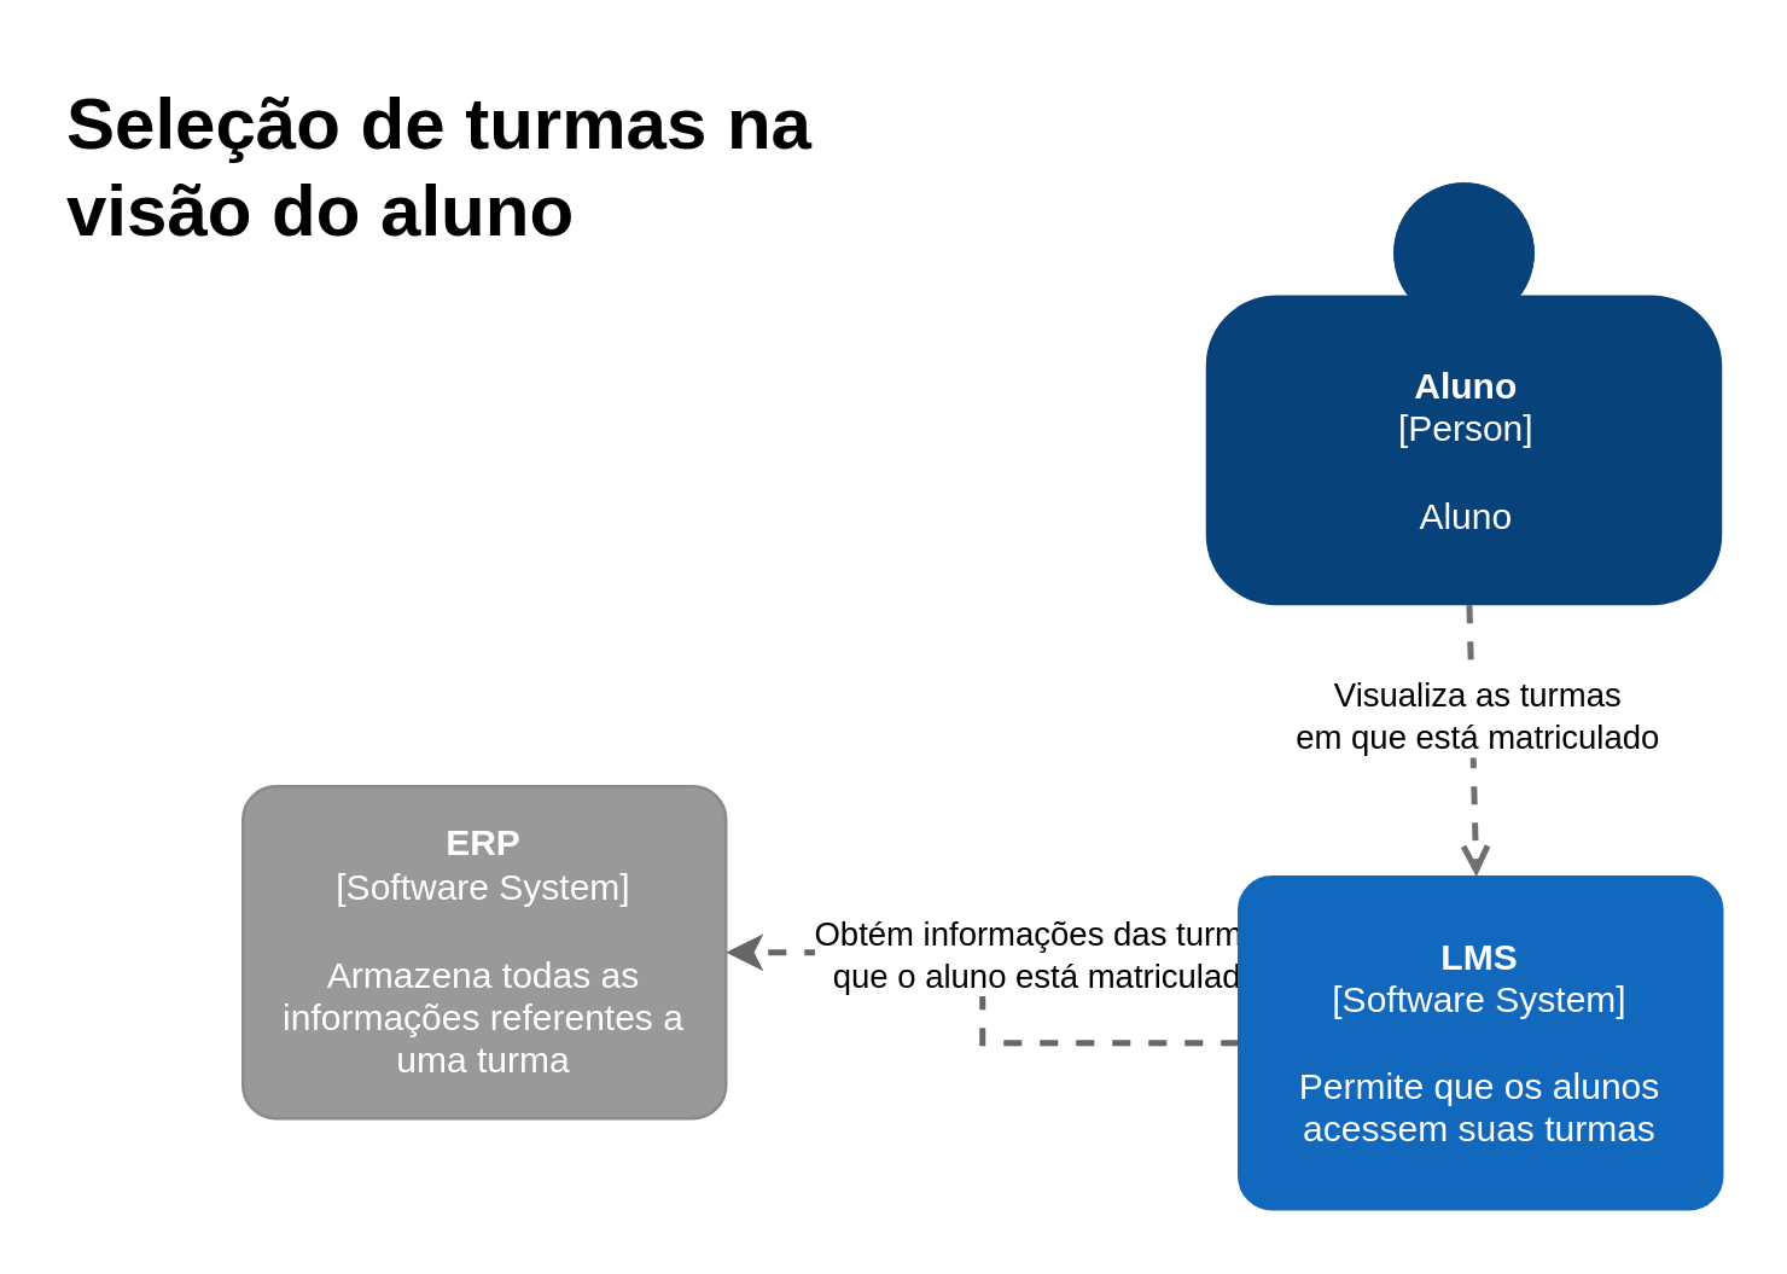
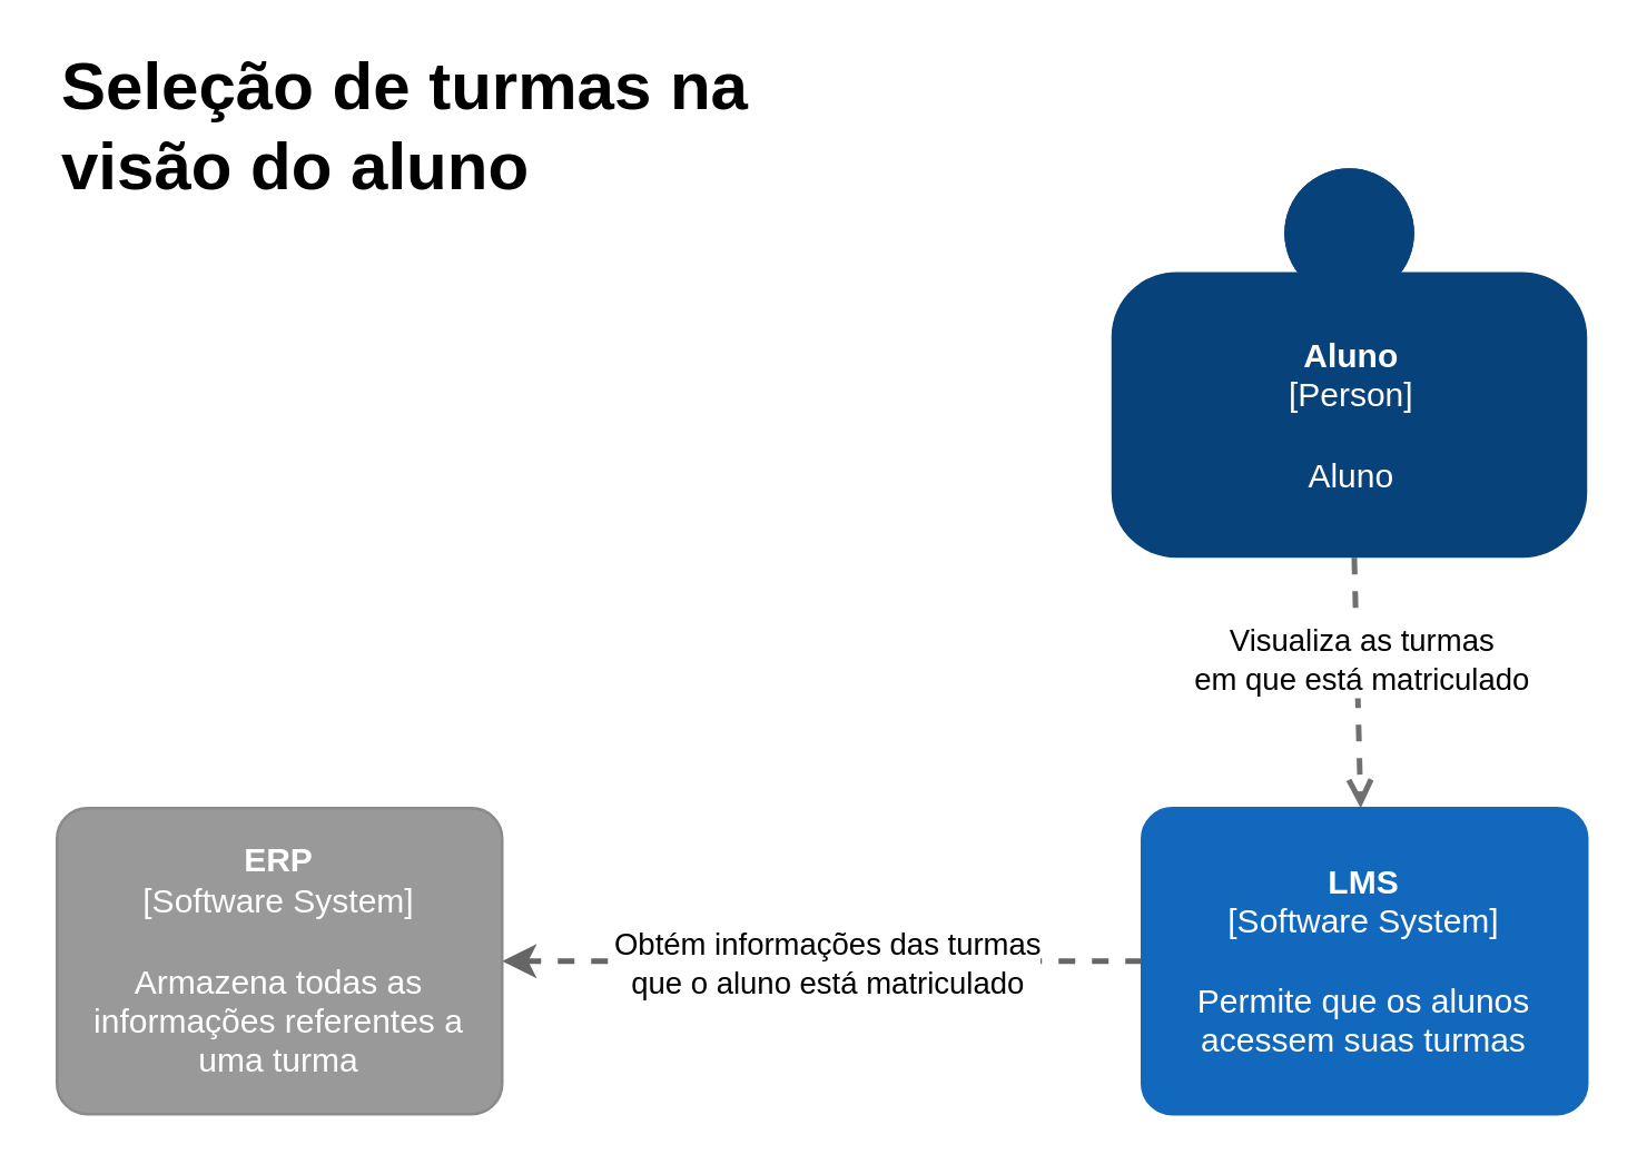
  <mxCell id="0" />
  <mxCell id="1" parent="0" />
  <mxCell id="2" style="edgeStyle=orthogonalEdgeStyle;rounded=0;orthogonalLoop=1;jettySize=auto;html=1;dashed=1;strokeWidth=2;fillColor=#f5f5f5;strokeColor=#666666;exitX=0;exitY=0.5;exitDx=0;exitDy=0;exitPerimeter=0;" parent="1" source="8" target="7" edge="1"><mxGeometry relative="1" as="geometry"><mxPoint x="298" y="395" as="sourcePoint" /><mxPoint x="233" y="395" as="targetPoint" /></mxGeometry></mxCell>
  <mxCell id="3" value="Obtém informações das turmas&lt;div&gt;que o aluno está matriculado&lt;/div&gt;" style="edgeLabel;html=1;align=center;verticalAlign=middle;resizable=0;points=[];" parent="2" vertex="1" connectable="0"><mxGeometry x="0.269" y="1" relative="1" as="geometry"><mxPoint x="32" y="-1" as="offset" /></mxGeometry></mxCell>
  <mxCell id="4" style="edgeStyle=none;rounded=0;orthogonalLoop=1;jettySize=auto;html=1;dashed=1;strokeColor=#707070;strokeWidth=2;fontColor=#707070;endArrow=open;" parent="1" source="6" target="8" edge="1"><mxGeometry relative="1" as="geometry"><mxPoint x="376.811" y="340" as="targetPoint" /></mxGeometry></mxCell>
  <mxCell id="5" value="Visualiza as turmas&lt;div&gt;em que está matriculado&lt;/div&gt;" style="edgeLabel;html=1;align=center;verticalAlign=middle;resizable=0;points=[];" parent="4" vertex="1" connectable="0"><mxGeometry x="-0.183" y="1" relative="1" as="geometry"><mxPoint as="offset" /></mxGeometry></mxCell>
  <mxCell id="6" value="&lt;b&gt;Aluno&lt;/b&gt;&lt;div&gt;[Person]&lt;/div&gt;&lt;br&gt;&lt;div&gt;Aluno&lt;/div&gt;" style="html=1;dashed=0;whitespace=wrap;fillColor=#08427b;strokeColor=none;fontColor=#ffffff;shape=mxgraph.c4.person;align=center;metaEdit=1;points=[[0.5,0,0],[1,0.5,0],[1,0.75,0],[0.75,1,0],[0.5,1,0],[0.25,1,0],[0,0.75,0],[0,0.5,0]];metaData={&quot;c4Type&quot;:{&quot;editable&quot;:false}};" parent="1" vertex="1"><mxGeometry x="399" y="60" width="171" height="140" as="geometry" /></mxCell>
- <mxCell id="7" value="&lt;b&gt;ERP&lt;/b&gt;&lt;div&gt;[Software System]&lt;/div&gt;&lt;br&gt;&lt;div&gt;Armazena todas as informações referentes a uma turma&lt;/div&gt;" style="rounded=1;whiteSpace=wrap;html=1;labelBackgroundColor=none;fillColor=#999999;fontColor=#ffffff;align=center;arcSize=10;strokeColor=#8A8A8A;metaEdit=1;metaData={&quot;c4Type&quot;:{&quot;editable&quot;:false}};points=[[0.25,0,0],[0.5,0,0],[0.75,0,0],[1,0.25,0],[1,0.5,0],[1,0.75,0],[0.75,1,0],[0.5,1,0],[0.25,1,0],[0,0.75,0],[0,0.5,0],[0,0.25,0]];" parent="1" vertex="1"><mxGeometry x="80" y="260" width="160" height="110.0" as="geometry" /></mxCell>
+ <mxCell id="7" value="&lt;b&gt;ERP&lt;/b&gt;&lt;div&gt;[Software System]&lt;/div&gt;&lt;br&gt;&lt;div&gt;Armazena todas as informações referentes a uma turma&lt;/div&gt;" style="rounded=1;whiteSpace=wrap;html=1;labelBackgroundColor=none;fillColor=#999999;fontColor=#ffffff;align=center;arcSize=10;strokeColor=#8A8A8A;metaEdit=1;metaData={&quot;c4Type&quot;:{&quot;editable&quot;:false}};points=[[0.25,0,0],[0.5,0,0],[0.75,0,0],[1,0.25,0],[1,0.5,0],[1,0.75,0],[0.75,1,0],[0.5,1,0],[0.25,1,0],[0,0.75,0],[0,0.5,0],[0,0.25,0]];" parent="1" vertex="1"><mxGeometry x="20" y="290" width="160" height="110.0" as="geometry" /></mxCell>
  <mxCell id="8" value="&lt;b&gt;LMS&lt;/b&gt;&lt;div&gt;[Software System]&lt;/div&gt;&lt;br&gt;&lt;div&gt;Permite que os alunos acessem suas turmas&lt;/div&gt;" style="rounded=1;whiteSpace=wrap;html=1;labelBackgroundColor=none;fillColor=#1168BD;fontColor=#ffffff;align=center;arcSize=10;strokeColor=#1168BD;metaEdit=1;metaData={&quot;c4Type&quot;:{&quot;editable&quot;:false}};points=[[0.25,0,0],[0.5,0,0],[0.75,0,0],[1,0.25,0],[1,0.5,0],[1,0.75,0],[0.75,1,0],[0.5,1,0],[0.25,1,0],[0,0.75,0],[0,0.5,0],[0,0.25,0]];" parent="1" vertex="1"><mxGeometry x="410" y="290" width="160" height="110.0" as="geometry" /></mxCell>
- <mxCell id="9" value="&lt;h1 style=&quot;margin-top: 0px;&quot;&gt;Seleção de turmas na visão do aluno&lt;/h1&gt;&lt;p&gt;&lt;br&gt;&lt;/p&gt;" style="text;html=1;whiteSpace=wrap;overflow=hidden;rounded=0;" parent="1" vertex="1"><mxGeometry x="20" y="20" width="300" height="120" as="geometry" /></mxCell>
+ <mxCell id="9" value="&lt;h1 style=&quot;margin-top: 0px;&quot;&gt;Seleção de turmas na visão do aluno&lt;/h1&gt;&lt;p&gt;&lt;br&gt;&lt;/p&gt;" style="text;html=1;whiteSpace=wrap;overflow=hidden;rounded=0;" parent="1" vertex="1"><mxGeometry x="20" y="10" width="300" height="120" as="geometry" /></mxCell>
